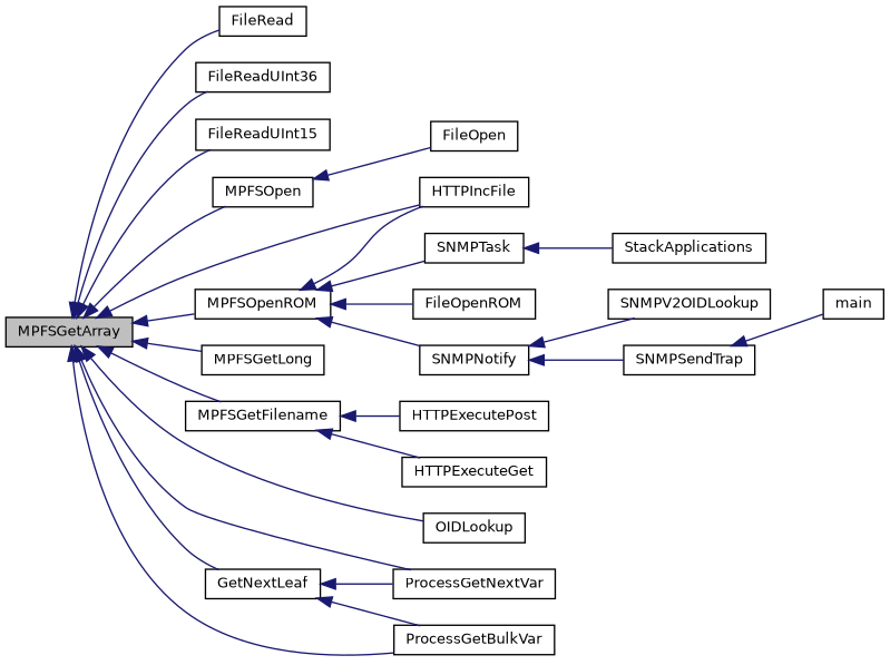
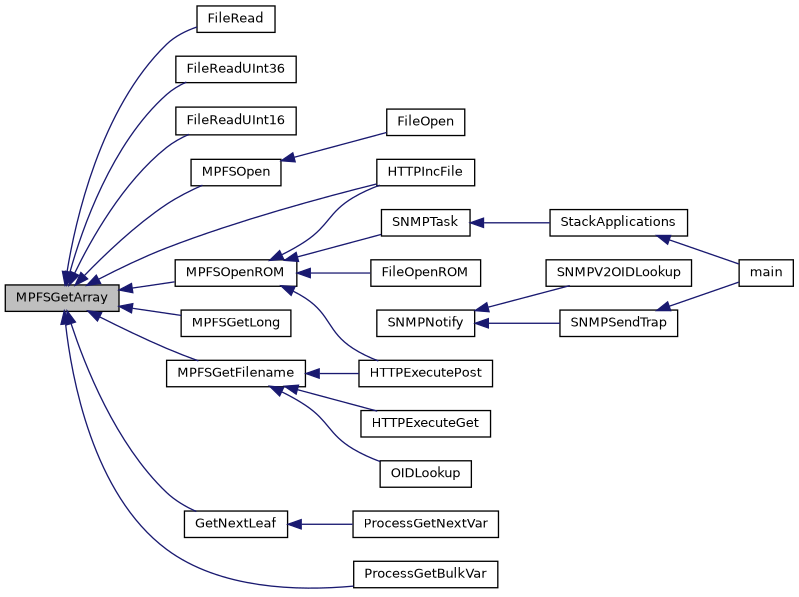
  digraph {
    rankdir=LR
    node [color=black fillcolor=white fontname=Helvetica fontsize=10 shape=record style=filled]
    edge [color=midnightblue dir=back fontname=Helvetica fontsize=10 labelfontname=Helvetica labelfontsize=10 style=solid]
    n1 [fillcolor=grey75 fontcolor=black height=0.2 label=MPFSGetArray width=0.4]
    n2 [height=0.2 label=FileRead width=0.4]
    n3 [height=0.2 label=FileReadUInt36 width=0.4]
-   n4 [height=0.2 label=FileReadUInt15 width=0.4]
+   n4 [height=0.2 label=FileReadUInt16 width=0.4]
    n5 [height=0.2 label=HTTPIncFile width=0.4]
    n6 [height=0.2 label=MPFSOpen width=0.4]
    n7 [height=0.2 label=MPFSOpenROM width=0.4]
    n8 [height=0.2 label=MPFSGetLong width=0.4]
    n9 [height=0.2 label=MPFSGetFilename width=0.4]
    n10 [height=0.2 label=ProcessGetNextVar width=0.4]
    n11 [height=0.2 label=ProcessGetBulkVar width=0.4]
    n12 [height=0.2 label=OIDLookup width=0.4]
    n13 [height=0.2 label=GetNextLeaf width=0.4]
    n14 [height=0.2 label=FileOpen width=0.4]
    n15 [height=0.2 label=FileOpenROM width=0.4]
    n16 [height=0.2 label=SNMPTask width=0.4]
    n17 [height=0.2 label=SNMPNotify width=0.4]
    n18 [height=0.2 label=HTTPExecuteGet width=0.4]
    n19 [height=0.2 label=HTTPExecutePost width=0.4]
    n20 [height=0.2 label=StackApplications width=0.4]
    n21 [height=0.2 label=SNMPV2OIDLookup width=0.4]
    n22 [height=0.2 label=SNMPSendTrap width=0.4]
    n23 [height=0.2 label=main width=0.4]
    n1 -> n2
    n1 -> n3
    n1 -> n4
    n1 -> n5
    n1 -> n6
    n1 -> n7
    n1 -> n8
    n1 -> n9
-   n1 -> n10
    n1 -> n11
-   n1 -> n12
+   n9 -> n12
    n1 -> n13
    n6 -> n14
    n7 -> n5
    n7 -> n15
    n7 -> n16
-   n7 -> n17
+   n7 -> n19
    n9 -> n18
    n9 -> n19
    n13 -> n10
-   n13 -> n11
    n16 -> n20
    n17 -> n21
    n17 -> n22
+   n20 -> n23
    n22 -> n23
  }
